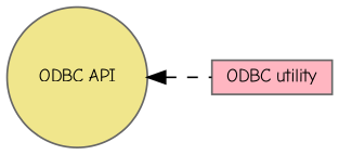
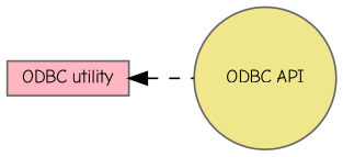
  digraph {
    rankdir=LR
    fontname="Comic Neue"
    node [fontname="Comic Neue" fontsize=10 style=filled]
    n1 [color=grey40 fillcolor=khaki height=0.2 label="ODBC API" shape=circle width=0.4]
    n2 [color=gray40 fillcolor=lightpink fontcolor=black height=0.2 label="ODBC utility" shape=box width=0.4]
-   n1 -> n2 [dir=back fontname="Comic Neue" fontsize=10 labelfontname=Helvetica labelfontsize=10 shape=plaintext style=dashed]
+   n2 -> n1 [dir=back fontname="Comic Neue" fontsize=10 labelfontname=Helvetica labelfontsize=10 shape=plaintext style=dashed]
  }
